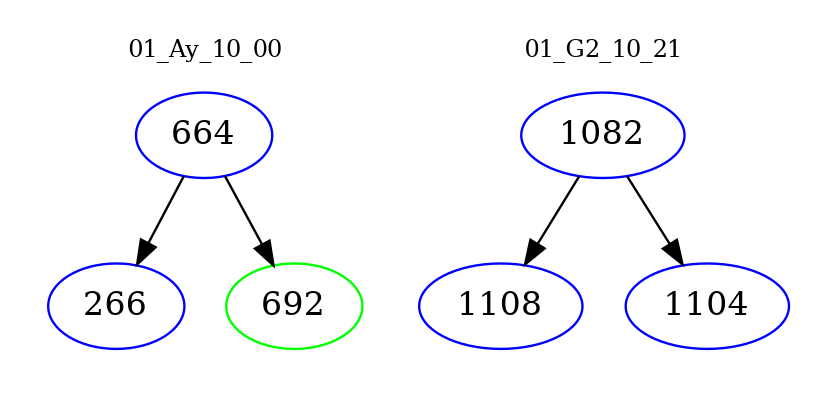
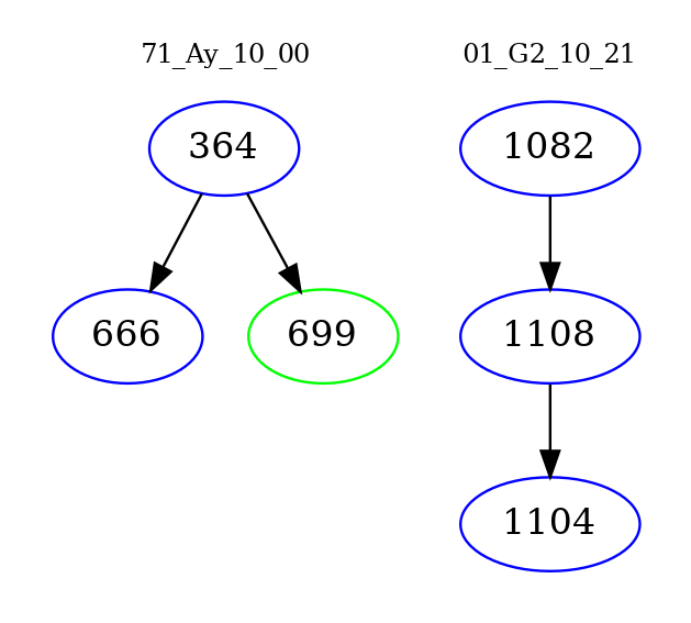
  digraph {
    fontname="DejaVu Serif"
    node [color=blue fontname="DejaVu Serif"]
    edge [color=black fontname="DejaVu Serif"]
-   n1 [label=664]
-   n2 [label=266]
-   n3 [color=green label=692]
+   n1 [label=364]
+   n2 [label=666]
+   n3 [color=green label=699]
    n4 [label=1082]
    n5 [label=1108]
    n6 [label=1104]
    subgraph cluster_1 {
      color=white
      fontsize=10
-     label="01_Ay_10_00"
+     label="71_Ay_10_00"
      n1
      n2
      n3
    }
    subgraph cluster_2 {
      color=white
      fontsize=10
      label="01_G2_10_21"
      n4
      n5
      n6
    }
    n1 -> n2
    n1 -> n3
    n4 -> n5
-   n4 -> n6
+   n5 -> n6
  }
